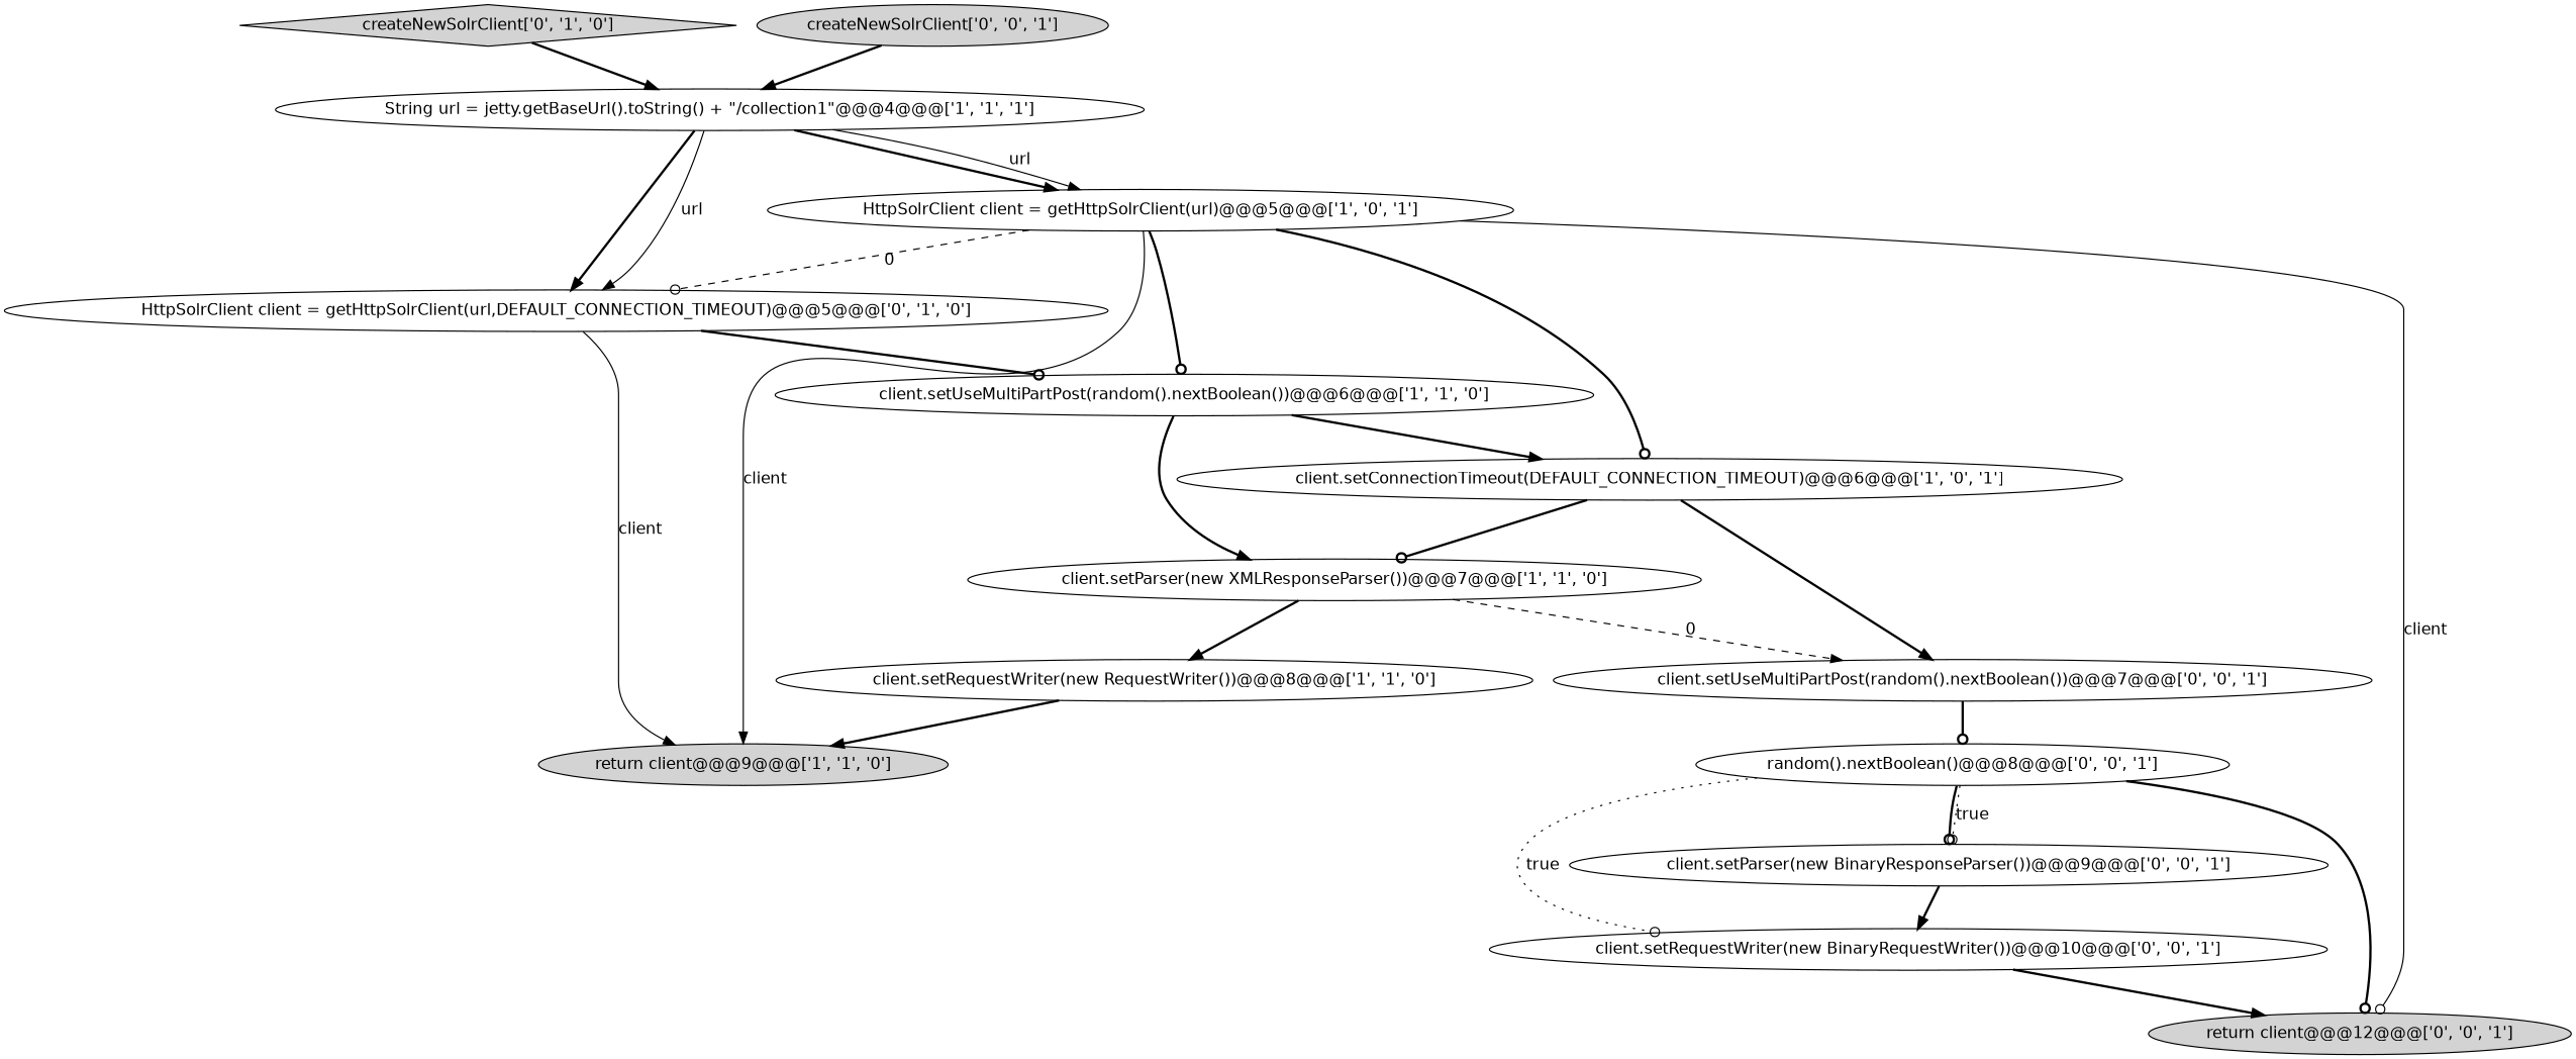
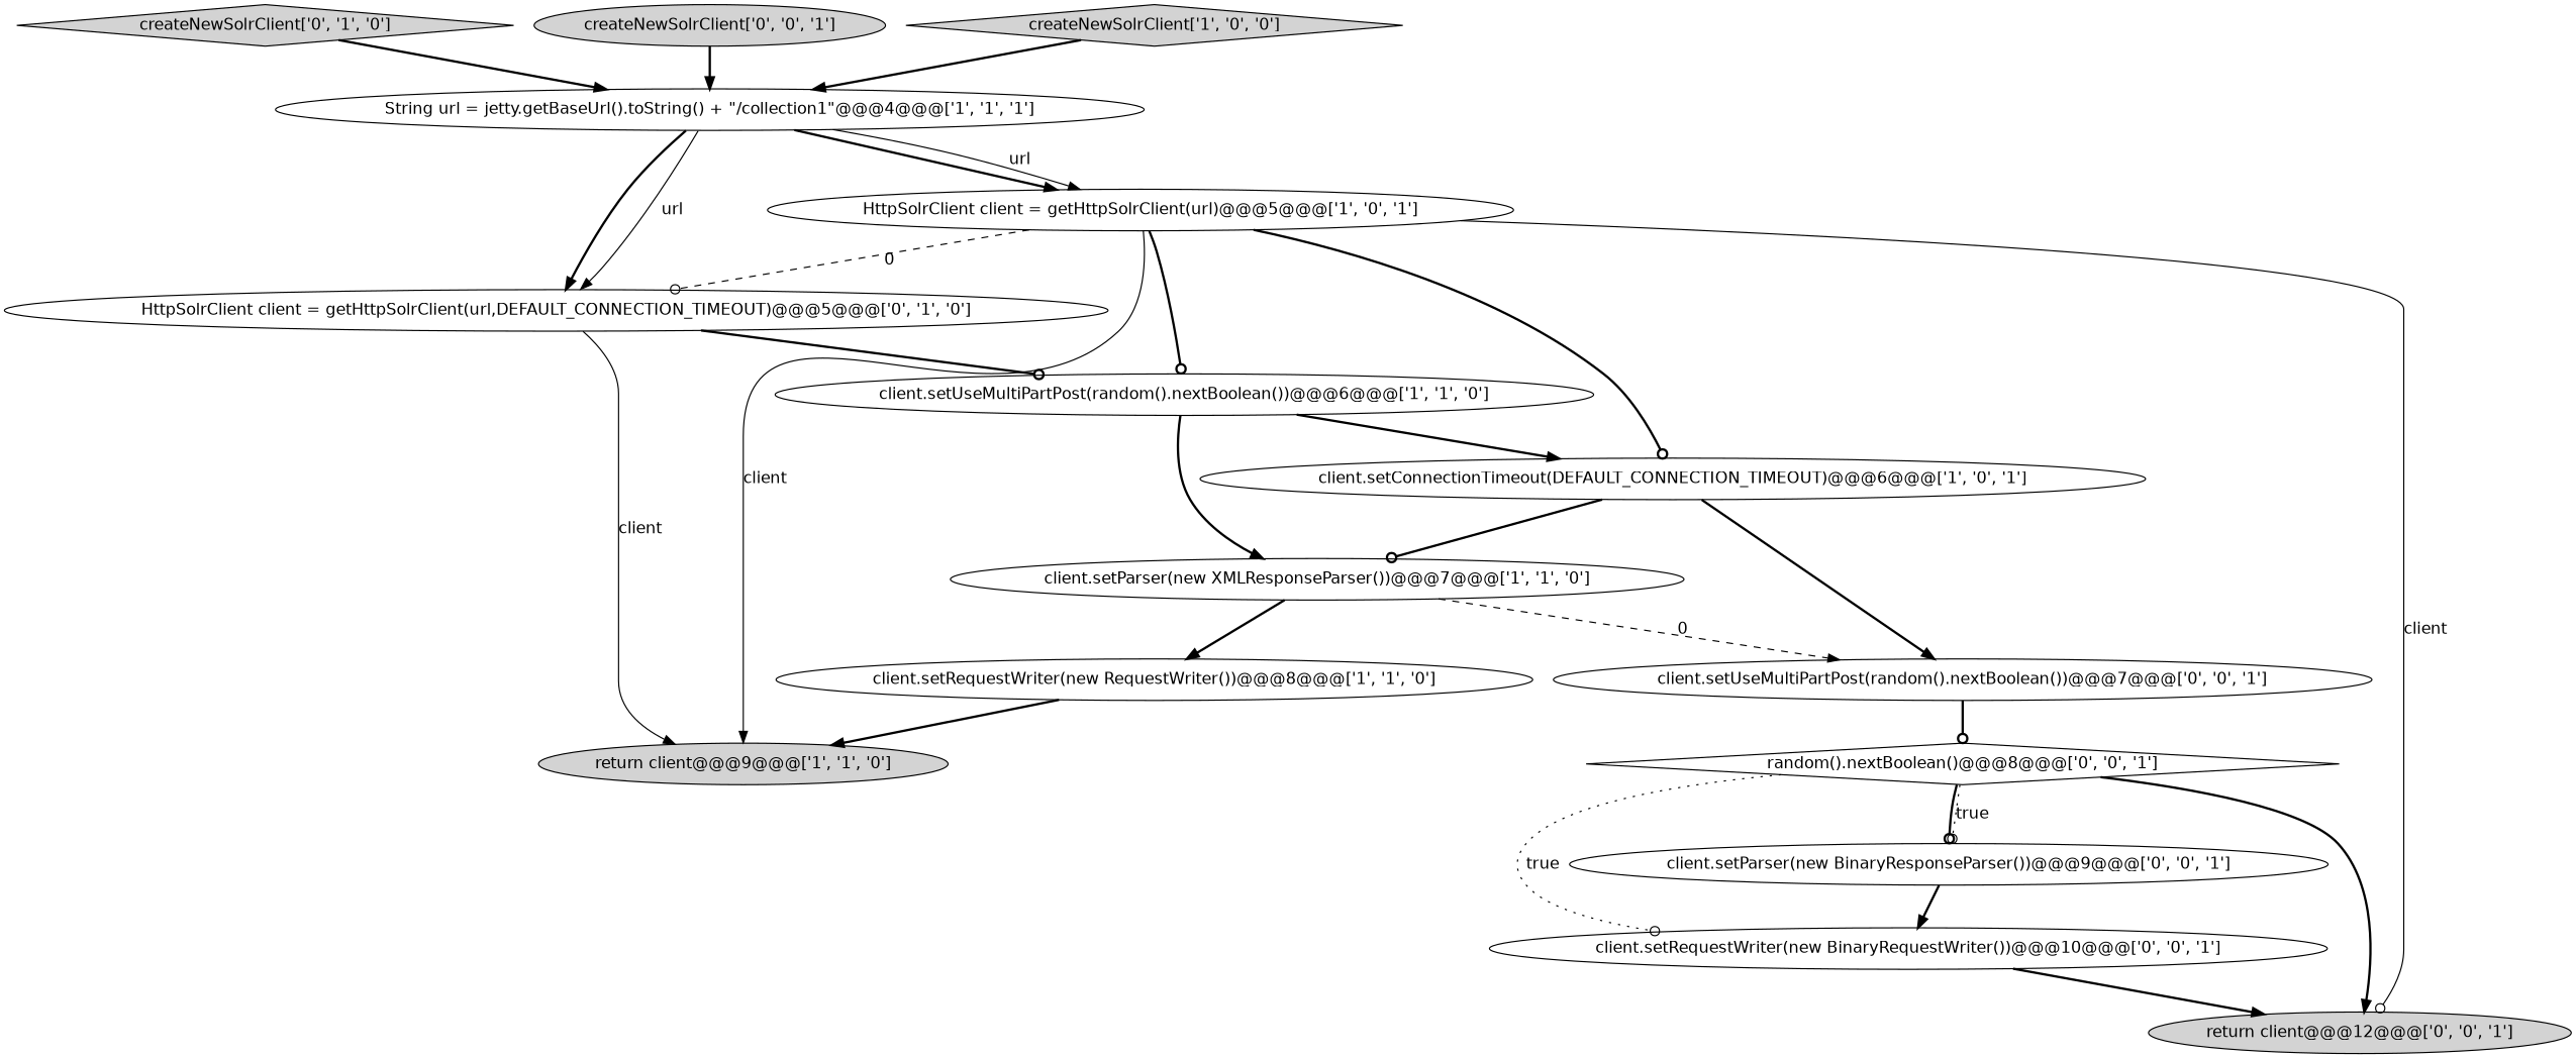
  digraph {
    fontname="DejaVu Sans"
    node [fillcolor=white fontname="DejaVu Sans" shape=ellipse style=filled]
    edge [arrowhead=normal fontname="DejaVu Sans" style=bold]
    n1 [fillcolor=lightgray label="return client@@@9@@@['1', '1', '0']"]
    n2 [label="HttpSolrClient client = getHttpSolrClient(url,DEFAULT_CONNECTION_TIMEOUT)@@@5@@@['0', '1', '0']"]
    n3 [label="client.setUseMultiPartPost(random().nextBoolean())@@@6@@@['1', '1', '0']"]
    n4 [label="client.setConnectionTimeout(DEFAULT_CONNECTION_TIMEOUT)@@@6@@@['1', '0', '1']"]
    n5 [label="client.setParser(new XMLResponseParser())@@@7@@@['1', '1', '0']"]
    n6 [label="client.setRequestWriter(new BinaryRequestWriter())@@@10@@@['0', '0', '1']"]
    n7 [fillcolor=lightgray label="return client@@@12@@@['0', '0', '1']"]
    n8 [label="client.setUseMultiPartPost(random().nextBoolean())@@@7@@@['0', '0', '1']"]
-   n9 [label="random().nextBoolean()@@@8@@@['0', '0', '1']"]
+   n9 [label="random().nextBoolean()@@@8@@@['0', '0', '1']" shape=diamond]
    n10 [label="client.setParser(new BinaryResponseParser())@@@9@@@['0', '0', '1']"]
    n11 [fillcolor=lightgray label="createNewSolrClient['0', '1', '0']" shape=diamond]
    n12 [label="String url = jetty.getBaseUrl().toString() + \"/collection1\"@@@4@@@['1', '1', '1']"]
    n13 [label="HttpSolrClient client = getHttpSolrClient(url)@@@5@@@['1', '0', '1']"]
    n14 [label="client.setRequestWriter(new RequestWriter())@@@8@@@['1', '1', '0']"]
    n15 [fillcolor=lightgray label="createNewSolrClient['0', '0', '1']"]
+   n16 [fillcolor=lightgray label="createNewSolrClient['1', '0', '0']" shape=diamond]
    n2 -> n1 [label=client style=solid]
    n2 -> n3 [arrowhead=odot]
    n3 -> n4
    n3 -> n5
    n4 -> n5 [arrowhead=odot]
    n4 -> n8
    n5 -> n8 [label=0 style=dashed]
    n5 -> n14
    n6 -> n7
    n8 -> n9 [arrowhead=odot]
    n9 -> n6 [arrowhead=odot label=true style=dotted]
-   n9 -> n7 [arrowhead=odot]
+   n9 -> n7
    n9 -> n10 [arrowhead=odot]
    n9 -> n10 [arrowhead=odot label=true style=dotted]
    n10 -> n6
    n11 -> n12
    n12 -> n2 [label=url style=solid]
    n12 -> n2
    n12 -> n13
    n12 -> n13 [label=url style=solid]
    n13 -> n1 [label=client style=solid]
    n13 -> n2 [arrowhead=odot label=0 style=dashed]
    n13 -> n3 [arrowhead=odot]
    n13 -> n4 [arrowhead=odot]
    n13 -> n7 [arrowhead=odot label=client style=solid]
    n14 -> n1
    n15 -> n12
+   n16 -> n12
  }
